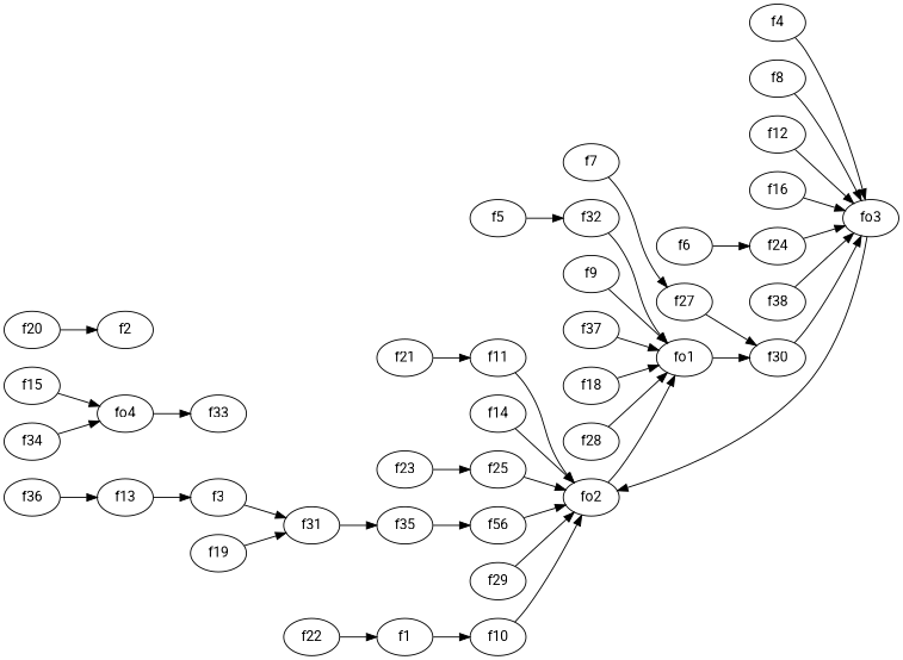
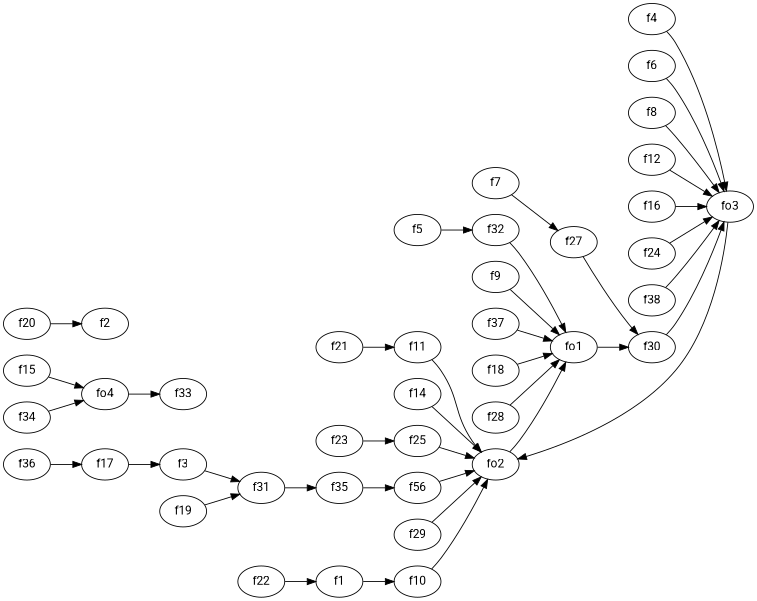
  strict digraph {
    fontname=Roboto
    rankdir=LR
    node [fontname=Roboto]
    edge [fontname=Roboto weight=2]
    f1
    f10
    fo2
    fo1
    f30
    f3
    f31
    f35
    f4
    fo3
    f5
    f32
    f6
    f7
    f27
    f8
    f9
    f11
    f12
-   f13
+   f13 [label=f17]
    f14
    f15
    fo4
    f33
    f16
    f37
    f18
    f19
    f20
    f2
    f21
    f22
    f23
    f25
    f24
    n36 [label=f56]
    f28
    f29
    f34
    f36
    f38
    f1 -> f10
    f10 -> fo2
    fo2 -> fo1
    fo1 -> f30
    f30 -> fo3
    f3 -> f31
    f31 -> f35
    f35 -> n36
    f4 -> fo3
    fo3 -> fo2
    f5 -> f32
    f32 -> fo1
-   f6 -> f24
+   f6 -> fo3
    f7 -> f27
    f27 -> f30
    f8 -> fo3
    f9 -> fo1
    f11 -> fo2
    f12 -> fo3
    f13 -> f3
    f14 -> fo2
    f15 -> fo4
    fo4 -> f33
    f16 -> fo3
    f37 -> fo1
    f18 -> fo1
    f19 -> f31
    f20 -> f2
    f21 -> f11
    f22 -> f1
    f23 -> f25
    f25 -> fo2
    f24 -> fo3
    n36 -> fo2
    f28 -> fo1
    f29 -> fo2
    f34 -> fo4
    f36 -> f13
    f38 -> fo3
  }
